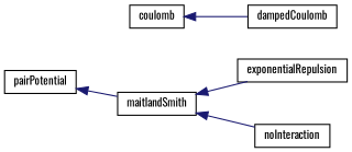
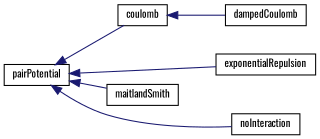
  digraph {
    fontname=Oswald
    rankdir=LR
    node [color=black fontname=Oswald fontsize=10 shape=record]
    edge [color=midnightblue dir=back fontname=Oswald fontsize=10 labelfontname=FreeSans labelfontsize=10 style=solid]
    n1 [height=0.2 label=pairPotential width=0.4]
    n2 [height=0.2 label=coulomb width=0.4]
    n3 [height=0.2 label=exponentialRepulsion width=0.4]
    n4 [height=0.2 label=maitlandSmith width=0.4]
    n5 [height=0.2 label=noInteraction width=0.4]
    n6 [height=0.2 label=dampedCoulomb width=0.4]
-   n4 -> n3
+   n1 -> n2
+   n1 -> n3
    n1 -> n4
-   n4 -> n5
+   n1 -> n5
    n2 -> n6
  }
